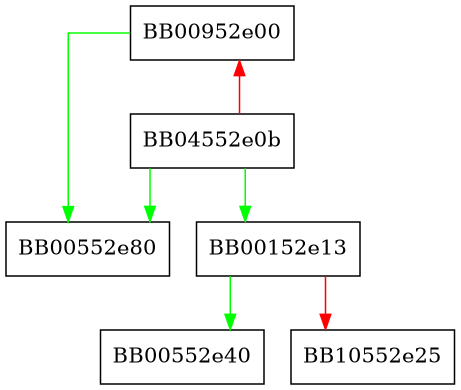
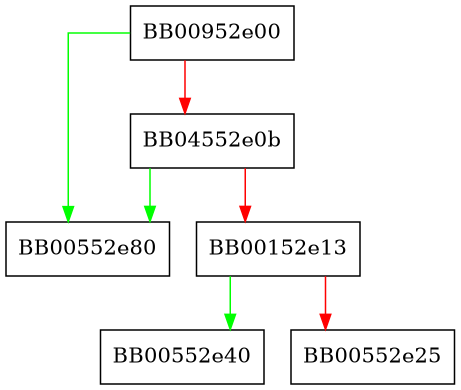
  digraph {
    splines=ortho
    node [shape=box]
    edge [color=green]
    n1 [label=BB00952e00]
    BB00552e80
    n3 [label=BB04552e0b]
    n4 [label=BB00152e13]
    BB00552e40
-   BB00552e25 [label=BB10552e25]
+   BB00552e25
    n1 -> BB00552e80
-   n3 -> n1 [color=red]
+   n1 -> n3 [color=red]
    n3 -> BB00552e80
-   n3 -> n4
+   n3 -> n4 [color=red]
    n4 -> BB00552e40
    n4 -> BB00552e25 [color=red]
  }
